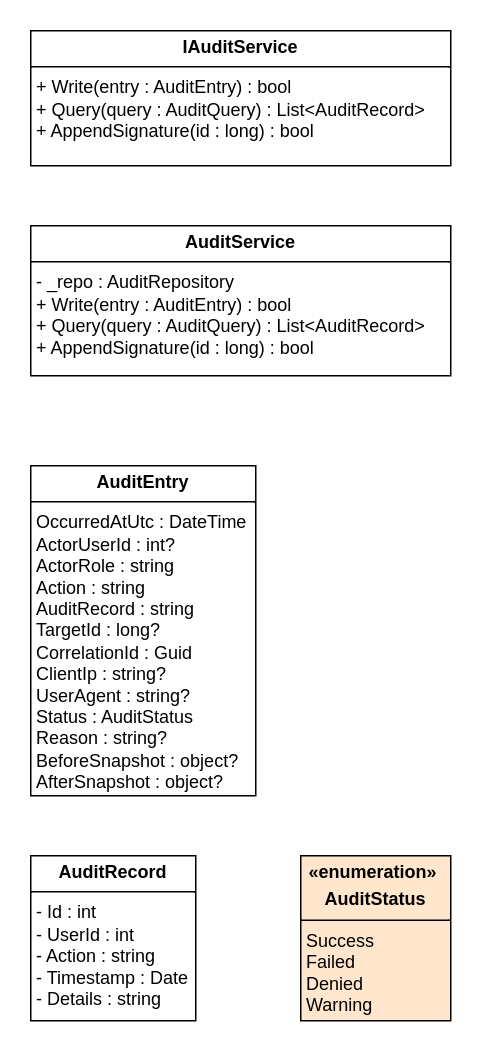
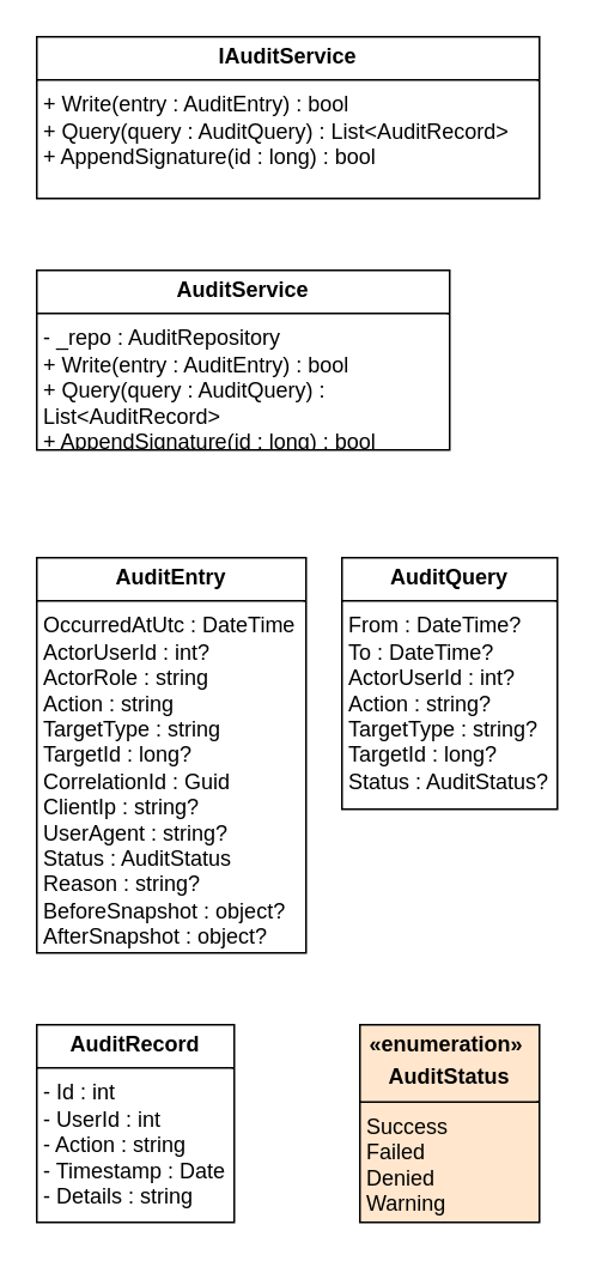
  <mxCell id="0" />
  <mxCell id="1" parent="0" />
  <mxCell id="2" value="&lt;p style=&quot;margin:0px;margin-top:4px;text-align:center;&quot;&gt;&lt;b&gt;IAuditService&lt;/b&gt;&lt;/p&gt;&lt;hr size=&quot;1&quot; style=&quot;border-style:solid;&quot;&gt;&lt;p style=&quot;margin:0px;margin-left:4px;&quot;&gt;+ Write(entry : AuditEntry) : bool&lt;/p&gt;&lt;p style=&quot;margin:0px;margin-left:4px;&quot;&gt;+ Query(query : AuditQuery) : List&amp;lt;AuditRecord&amp;gt;&lt;/p&gt;&lt;p style=&quot;margin:0px;margin-left:4px;&quot;&gt;+ AppendSignature(id : long) : bool&lt;/p&gt;" style="verticalAlign=top;align=left;overflow=fill;html=1;whiteSpace=wrap;" vertex="1" parent="1"><mxGeometry x="20" y="20" width="280" height="90" as="geometry" /></mxCell>
- <mxCell id="3" value="&lt;p style=&quot;margin:0px;margin-top:4px;text-align:center;&quot;&gt;&lt;b&gt;AuditService&lt;/b&gt;&lt;/p&gt;&lt;hr size=&quot;1&quot; style=&quot;border-style:solid;&quot;&gt;&lt;p style=&quot;margin:0px;margin-left:4px;&quot;&gt;- _repo : AuditRepository&lt;/p&gt;&lt;p style=&quot;margin:0px;margin-left:4px;&quot;&gt;+ Write(entry : AuditEntry) : bool&lt;/p&gt;&lt;p style=&quot;margin:0px;margin-left:4px;&quot;&gt;+ Query(query : AuditQuery) : List&amp;lt;AuditRecord&amp;gt;&lt;/p&gt;&lt;p style=&quot;margin:0px;margin-left:4px;&quot;&gt;+ AppendSignature(id : long) : bool&lt;/p&gt;" style="verticalAlign=top;align=left;overflow=fill;html=1;whiteSpace=wrap;" vertex="1" parent="1"><mxGeometry x="20" y="150" width="280" height="100" as="geometry" /></mxCell>
- <mxCell id="4" value="&lt;p style=&quot;margin:0px;margin-top:4px;text-align:center;&quot;&gt;&lt;b&gt;AuditEntry&lt;/b&gt;&lt;/p&gt;&lt;hr size=&quot;1&quot; style=&quot;border-style:solid;&quot;&gt;&lt;p style=&quot;margin:0px;margin-left:4px;&quot;&gt;OccurredAtUtc : DateTime&lt;/p&gt;&lt;p style=&quot;margin:0px;margin-left:4px;&quot;&gt;ActorUserId : int?&lt;/p&gt;&lt;p style=&quot;margin:0px;margin-left:4px;&quot;&gt;ActorRole : string&lt;/p&gt;&lt;p style=&quot;margin:0px;margin-left:4px;&quot;&gt;Action : string&lt;/p&gt;&lt;p style=&quot;margin:0px;margin-left:4px;&quot;&gt;AuditRecord : string&lt;/p&gt;&lt;p style=&quot;margin:0px;margin-left:4px;&quot;&gt;TargetId : long?&lt;/p&gt;&lt;p style=&quot;margin:0px;margin-left:4px;&quot;&gt;CorrelationId : Guid&lt;/p&gt;&lt;p style=&quot;margin:0px;margin-left:4px;&quot;&gt;ClientIp : string?&lt;/p&gt;&lt;p style=&quot;margin:0px;margin-left:4px;&quot;&gt;UserAgent : string?&lt;/p&gt;&lt;p style=&quot;margin:0px;margin-left:4px;&quot;&gt;Status : AuditStatus&lt;/p&gt;&lt;p style=&quot;margin:0px;margin-left:4px;&quot;&gt;Reason : string?&lt;/p&gt;&lt;p style=&quot;margin:0px;margin-left:4px;&quot;&gt;BeforeSnapshot : object?&lt;/p&gt;&lt;p style=&quot;margin:0px;margin-left:4px;&quot;&gt;AfterSnapshot : object?&lt;/p&gt;" style="verticalAlign=top;align=left;overflow=fill;html=1;whiteSpace=wrap;" vertex="1" parent="1"><mxGeometry x="20" y="310" width="150" height="220" as="geometry" /></mxCell>
+ <mxCell id="3" value="&lt;p style=&quot;margin:0px;margin-top:4px;text-align:center;&quot;&gt;&lt;b&gt;AuditService&lt;/b&gt;&lt;/p&gt;&lt;hr size=&quot;1&quot; style=&quot;border-style:solid;&quot;&gt;&lt;p style=&quot;margin:0px;margin-left:4px;&quot;&gt;- _repo : AuditRepository&lt;/p&gt;&lt;p style=&quot;margin:0px;margin-left:4px;&quot;&gt;+ Write(entry : AuditEntry) : bool&lt;/p&gt;&lt;p style=&quot;margin:0px;margin-left:4px;&quot;&gt;+ Query(query : AuditQuery) : List&amp;lt;AuditRecord&amp;gt;&lt;/p&gt;&lt;p style=&quot;margin:0px;margin-left:4px;&quot;&gt;+ AppendSignature(id : long) : bool&lt;/p&gt;" style="verticalAlign=top;align=left;overflow=fill;html=1;whiteSpace=wrap;" vertex="1" parent="1"><mxGeometry x="20" y="150" width="230" height="100" as="geometry" /></mxCell>
+ <mxCell id="4" value="&lt;p style=&quot;margin:0px;margin-top:4px;text-align:center;&quot;&gt;&lt;b&gt;AuditEntry&lt;/b&gt;&lt;/p&gt;&lt;hr size=&quot;1&quot; style=&quot;border-style:solid;&quot;&gt;&lt;p style=&quot;margin:0px;margin-left:4px;&quot;&gt;OccurredAtUtc : DateTime&lt;/p&gt;&lt;p style=&quot;margin:0px;margin-left:4px;&quot;&gt;ActorUserId : int?&lt;/p&gt;&lt;p style=&quot;margin:0px;margin-left:4px;&quot;&gt;ActorRole : string&lt;/p&gt;&lt;p style=&quot;margin:0px;margin-left:4px;&quot;&gt;Action : string&lt;/p&gt;&lt;p style=&quot;margin:0px;margin-left:4px;&quot;&gt;TargetType : string&lt;/p&gt;&lt;p style=&quot;margin:0px;margin-left:4px;&quot;&gt;TargetId : long?&lt;/p&gt;&lt;p style=&quot;margin:0px;margin-left:4px;&quot;&gt;CorrelationId : Guid&lt;/p&gt;&lt;p style=&quot;margin:0px;margin-left:4px;&quot;&gt;ClientIp : string?&lt;/p&gt;&lt;p style=&quot;margin:0px;margin-left:4px;&quot;&gt;UserAgent : string?&lt;/p&gt;&lt;p style=&quot;margin:0px;margin-left:4px;&quot;&gt;Status : AuditStatus&lt;/p&gt;&lt;p style=&quot;margin:0px;margin-left:4px;&quot;&gt;Reason : string?&lt;/p&gt;&lt;p style=&quot;margin:0px;margin-left:4px;&quot;&gt;BeforeSnapshot : object?&lt;/p&gt;&lt;p style=&quot;margin:0px;margin-left:4px;&quot;&gt;AfterSnapshot : object?&lt;/p&gt;" style="verticalAlign=top;align=left;overflow=fill;html=1;whiteSpace=wrap;" vertex="1" parent="1"><mxGeometry x="20" y="310" width="150" height="220" as="geometry" /></mxCell>
+ <mxCell id="5" value="&lt;p style=&quot;margin:0px;margin-top:4px;text-align:center;&quot;&gt;&lt;b&gt;AuditQuery&lt;/b&gt;&lt;/p&gt;&lt;hr size=&quot;1&quot; style=&quot;border-style:solid;&quot;&gt;&lt;p style=&quot;margin:0px;margin-left:4px;&quot;&gt;From : DateTime?&lt;/p&gt;&lt;p style=&quot;margin:0px;margin-left:4px;&quot;&gt;To : DateTime?&lt;/p&gt;&lt;p style=&quot;margin:0px;margin-left:4px;&quot;&gt;ActorUserId : int?&lt;/p&gt;&lt;p style=&quot;margin:0px;margin-left:4px;&quot;&gt;Action : string?&lt;/p&gt;&lt;p style=&quot;margin:0px;margin-left:4px;&quot;&gt;TargetType : string?&lt;/p&gt;&lt;p style=&quot;margin:0px;margin-left:4px;&quot;&gt;TargetId : long?&lt;/p&gt;&lt;p style=&quot;margin:0px;margin-left:4px;&quot;&gt;Status : AuditStatus?&lt;/p&gt;" style="verticalAlign=top;align=left;overflow=fill;html=1;whiteSpace=wrap;" vertex="1" parent="1"><mxGeometry x="190" y="310" width="120" height="140" as="geometry" /></mxCell>
  <mxCell id="6" value="&lt;p style=&quot;margin:0px;margin-top:4px;text-align:center;&quot;&gt;&lt;b&gt;AuditRecord&lt;/b&gt;&lt;/p&gt;&lt;hr size=&quot;1&quot; style=&quot;border-style:solid;&quot;&gt;&lt;p style=&quot;margin:0px;margin-left:4px;&quot;&gt;- Id : int&lt;/p&gt;&lt;p style=&quot;margin:0px;margin-left:4px;&quot;&gt;- UserId : int&lt;/p&gt;&lt;p style=&quot;margin:0px;margin-left:4px;&quot;&gt;- Action : string&lt;/p&gt;&lt;p style=&quot;margin:0px;margin-left:4px;&quot;&gt;- Timestamp : Date&lt;/p&gt;&lt;p style=&quot;margin:0px;margin-left:4px;&quot;&gt;- Details : string&lt;/p&gt;" style="verticalAlign=top;align=left;overflow=fill;html=1;whiteSpace=wrap;" vertex="1" parent="1"><mxGeometry x="20" y="570" width="110" height="110" as="geometry" /></mxCell>
  <mxCell id="7" value="&lt;p style=&quot;margin:0px;margin-top:4px;text-align:center;&quot;&gt;&lt;b&gt;«enumeration»&amp;nbsp;&lt;/b&gt;&lt;/p&gt;&lt;p style=&quot;margin:0px;margin-top:4px;text-align:center;&quot;&gt;&lt;b&gt;AuditStatus&lt;/b&gt;&lt;/p&gt;&lt;hr size=&quot;1&quot; style=&quot;border-style:solid;&quot;&gt;&lt;p style=&quot;margin:0px;margin-left:4px;&quot;&gt;&lt;/p&gt;&lt;p style=&quot;margin:0px;margin-left:4px;&quot;&gt;Success&lt;/p&gt;&lt;p style=&quot;margin:0px;margin-left:4px;&quot;&gt;Failed&lt;/p&gt;&lt;p style=&quot;margin:0px;margin-left:4px;&quot;&gt;Denied&lt;/p&gt;&lt;p style=&quot;margin:0px;margin-left:4px;&quot;&gt;Warning&lt;/p&gt;" style="verticalAlign=top;align=left;overflow=fill;html=1;whiteSpace=wrap;fillColor=#ffe6cc;" vertex="1" parent="1"><mxGeometry x="200" y="570" width="100" height="110" as="geometry" /></mxCell>
